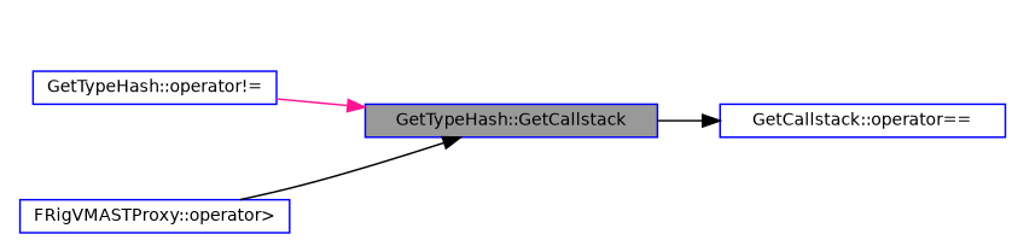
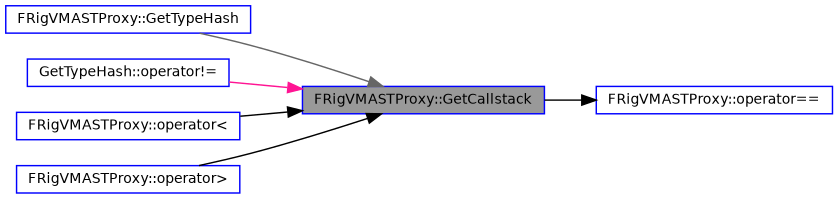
  digraph {
    rankdir=RL
    node [color=blue fillcolor=white fontname=Helvetica fontsize=10 shape=box style=filled]
    edge [color=black dir=back fontname=Helvetica fontsize=10 labelfontname=Helvetica labelfontsize=10 style=solid]
-   n1 [fillcolor=grey60 fontcolor=black height=0.2 label="GetTypeHash::GetCallstack" width=0.4]
+   n1 [fillcolor=grey60 fontcolor=black height=0.2 label="FRigVMASTProxy::GetCallstack" width=0.4]
+   n2 [height=0.2 label="FRigVMASTProxy::GetTypeHash" width=0.4]
    n3 [height=0.2 label="GetTypeHash::operator!=" width=0.4]
+   n4 [height=0.2 label="FRigVMASTProxy::operator\<" width=0.4]
    n5 [height=0.2 label="FRigVMASTProxy::operator\>" width=0.4]
-   n6 [height=0.2 label="GetCallstack::operator==" width=0.4]
+   n6 [height=0.2 label="FRigVMASTProxy::operator==" width=0.4]
+   n1 -> n2 [color=gray40]
    n1 -> n3 [color=deeppink]
+   n1 -> n4
    n1 -> n5
    n6 -> n1
  }
